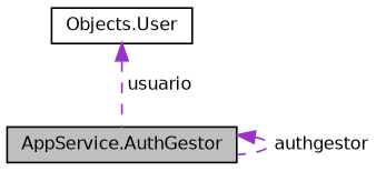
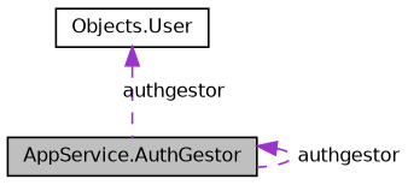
  digraph {
    node [color=black fontname=Helvetica fontsize=10 shape=record style=filled]
    edge [color=darkorchid3 dir=back fontname=Helvetica fontsize=10 labelfontname=Helvetica labelfontsize=10 style=dashed]
    n1 [fillcolor=grey75 fontcolor=black height=0.2 label="AppService.AuthGestor" width=0.4]
    n2 [fillcolor=white height=0.2 label="Objects.User" width=0.4]
    n1 -> n1 [label=" authgestor"]
-   n2 -> n1 [label=" usuario"]
+   n2 -> n1 [label=" authgestor"]
  }
